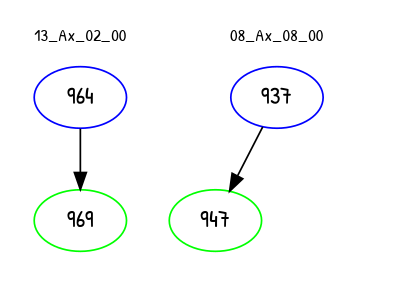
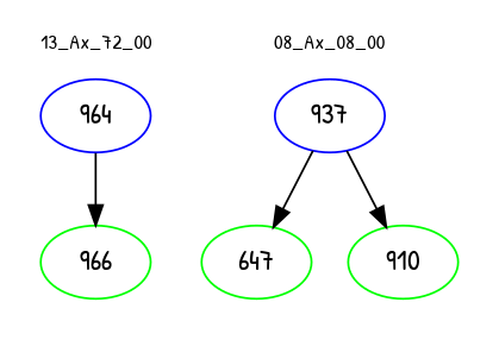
  digraph {
    fontname="Patrick Hand"
    node [color=green fontname="Patrick Hand"]
    edge [color=black fontname="Patrick Hand"]
    n1 [color=blue label=964]
-   n2 [label=969]
+   n2 [label=966]
    n3 [color=blue label=937]
-   n4 [label=947]
+   n4 [label=647]
+   n5 [label=910]
    subgraph cluster_1 {
      color=white
      fontsize=10
-     label="13_Ax_02_00"
+     label="13_Ax_72_00"
      n1
      n2
    }
    subgraph cluster_2 {
      color=white
      fontsize=10
      label="08_Ax_08_00"
      n3
      n4
+     n5
    }
    n1 -> n2
    n3 -> n4
+   n3 -> n5
  }
